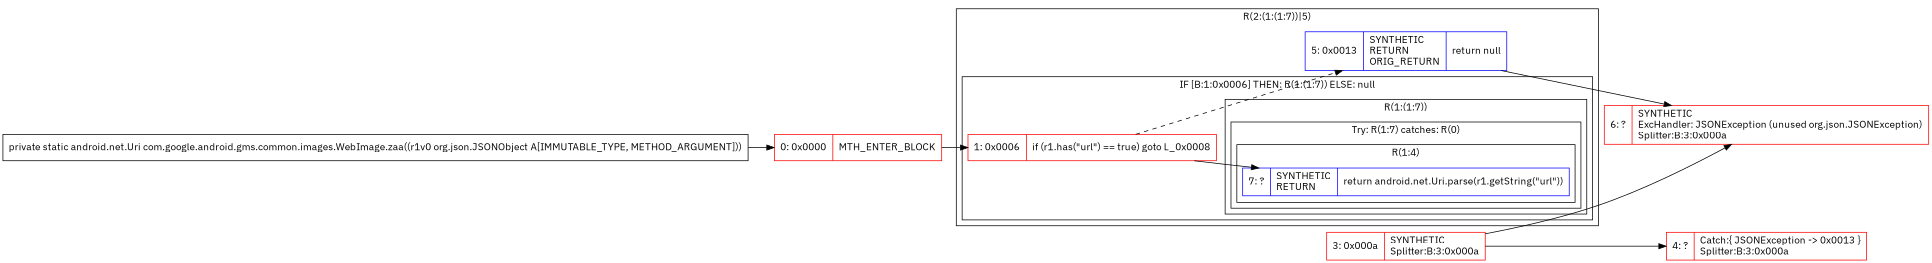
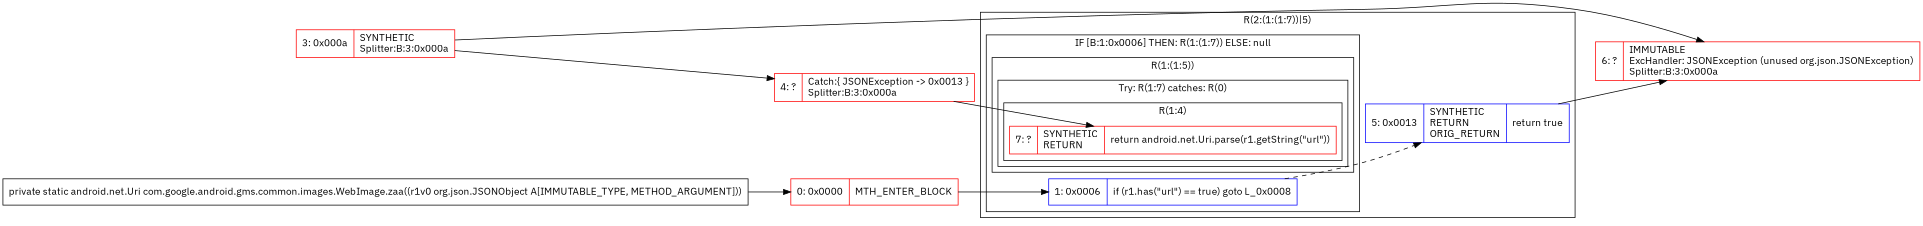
  digraph {
    fontname="IBM Plex Sans"
    rankdir=LR
    node [color=red fontname="IBM Plex Sans" shape=record]
    edge [fontname="IBM Plex Sans"]
-   n1 [color=blue label="{7\:\ ?|SYNTHETIC\lRETURN\l|return android.net.Uri.parse(r1.getString(\"url\"))\l}"]
-   n2 [label="{1\:\ 0x0006|if (r1.has(\"url\") == true) goto L_0x0008\l}"]
-   n3 [color=blue label="{5\:\ 0x0013|SYNTHETIC\lRETURN\lORIG_RETURN\l|return null\l}"]
-   n4 [label="{6\:\ ?|SYNTHETIC\lExcHandler: JSONException (unused org.json.JSONException)\lSplitter:B:3:0x000a\l}"]
+   n1 [label="{7\:\ ?|SYNTHETIC\lRETURN\l|return android.net.Uri.parse(r1.getString(\"url\"))\l}"]
+   n2 [color=blue label="{1\:\ 0x0006|if (r1.has(\"url\") == true) goto L_0x0008\l}"]
+   n3 [color=blue label="{5\:\ 0x0013|SYNTHETIC\lRETURN\lORIG_RETURN\l|return true\l}"]
+   n4 [label="{6\:\ ?|IMMUTABLE\lExcHandler: JSONException (unused org.json.JSONException)\lSplitter:B:3:0x000a\l}"]
    n5 [label="{0\:\ 0x0000|MTH_ENTER_BLOCK\l}"]
    n6 [label="{3\:\ 0x000a|SYNTHETIC\lSplitter:B:3:0x000a\l}"]
    n7 [label="{4\:\ ?|Catch:\{ JSONException \-\> 0x0013 \}\lSplitter:B:3:0x000a\l}"]
    n8 [label="{private static android.net.Uri com.google.android.gms.common.images.WebImage.zaa((r1v0 org.json.JSONObject A[IMMUTABLE_TYPE, METHOD_ARGUMENT])) }" color=""]
    subgraph cluster_1 {
      label="R(2:(1:(1:7))|5)"
      n3
      subgraph cluster_2 {
        label="IF [B:1:0x0006] THEN: R(1:(1:7)) ELSE: null"
        n2
        subgraph cluster_3 {
-         label="R(1:(1:7))"
+         label="R(1:(1:5))"
          subgraph cluster_4 {
            label="Try: R(1:7) catches: R(0)"
            subgraph cluster_5 {
              label="R(1:4)"
              n1
            }
            subgraph cluster_6 {
              label="R(0) | ExcHandler: JSONException (unused org.json.JSONException)\l"
            }
          }
        }
      }
    }
    subgraph cluster_7 {
      label="R(0) | ExcHandler: JSONException (unused org.json.JSONException)\l"
    }
    n2 -> n3 [style=dashed]
    n3 -> n4
    n5 -> n2
    n6 -> n4
    n6 -> n7
-   n2 -> n1
+   n7 -> n1
    n8 -> n5
  }
